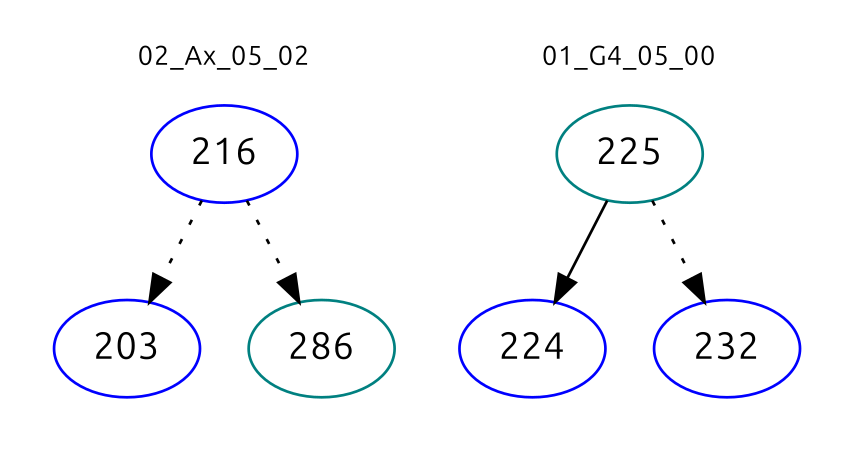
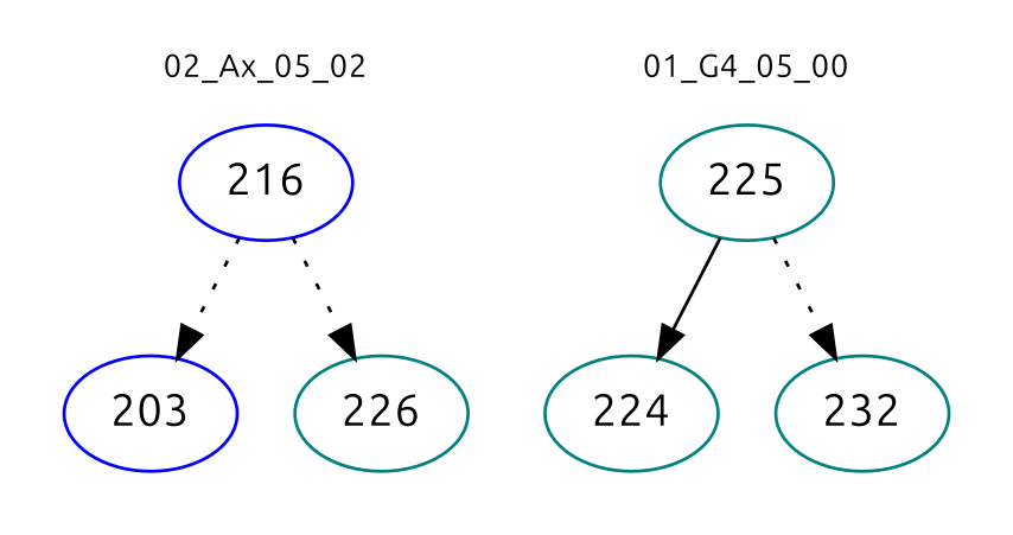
  digraph {
    fontname=Ubuntu
    node [color=blue fontname=Ubuntu]
    edge [color=black fontname=Ubuntu style=dotted]
    n1 [label=216]
    n2 [label=203]
-   n3 [color=teal label=286]
+   n3 [color=teal label=226]
    n4 [color=teal label=225]
-   n5 [label=224]
-   n6 [label=232]
+   n5 [color=teal label=224]
+   n6 [color=teal label=232]
    subgraph cluster_1 {
      color=white
      fontsize=10
      label="02_Ax_05_02"
      n1
      n2
      n3
    }
    subgraph cluster_2 {
      color=white
      fontsize=10
      label="01_G4_05_00"
      n4
      n5
      n6
    }
    n1 -> n2
    n1 -> n3
    n4 -> n5 [style=solid]
    n4 -> n6
  }
